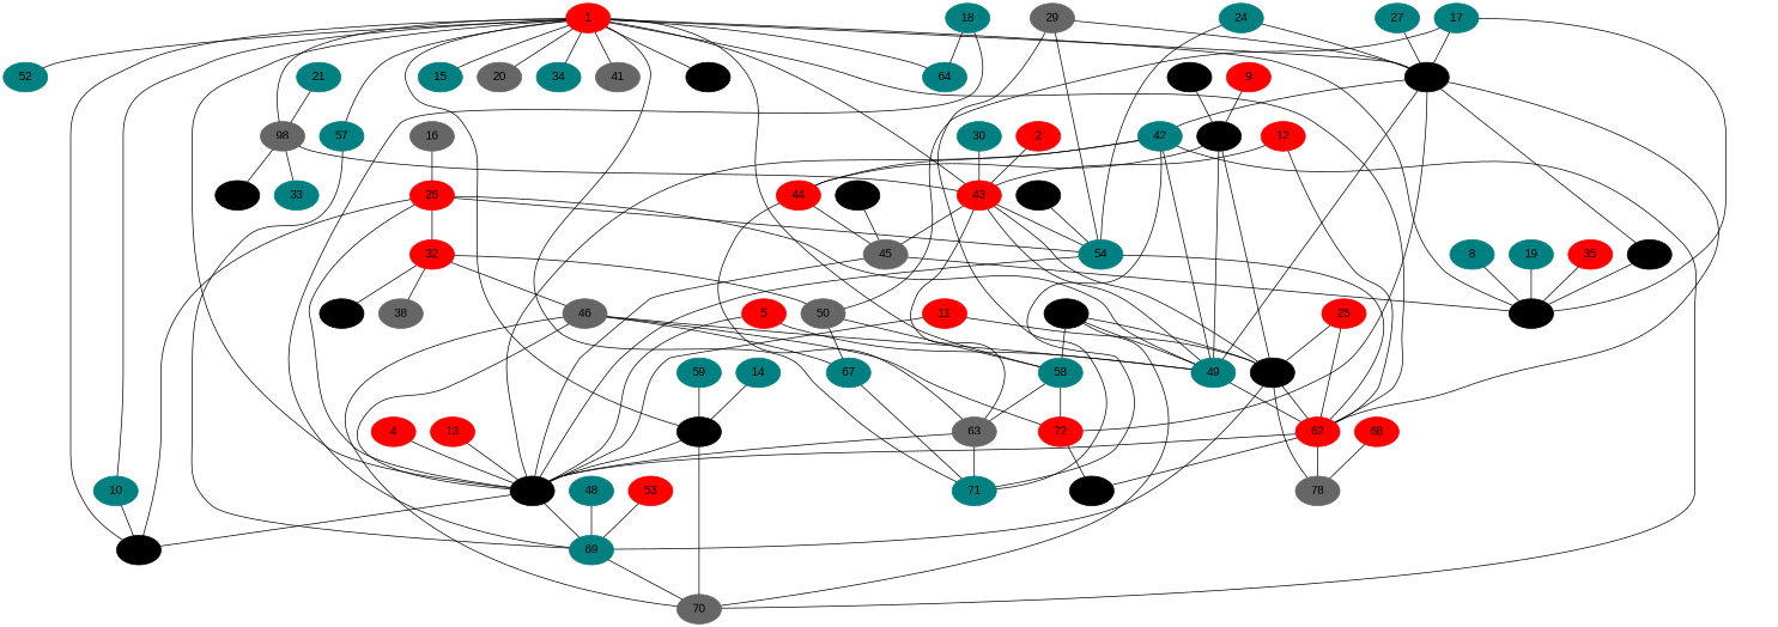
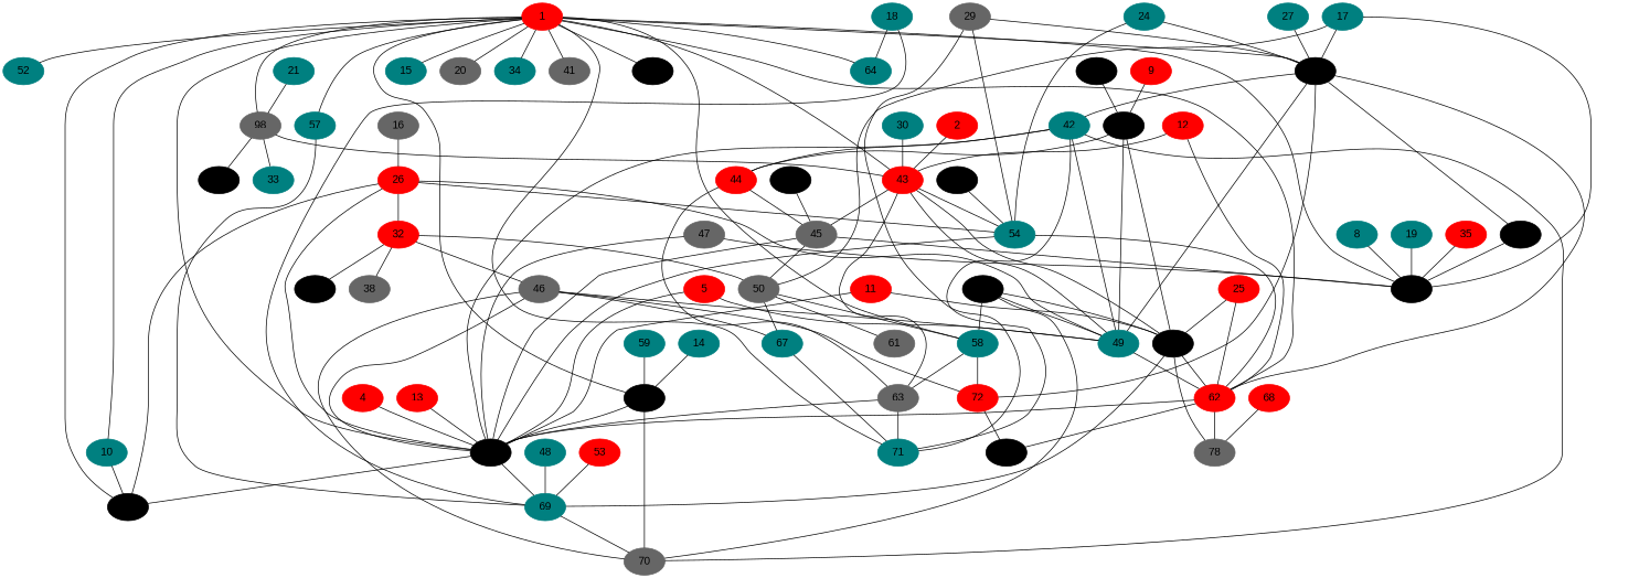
  graph {
    fontname="Liberation Sans"
    node [color=teal fontname="Liberation Sans" style=filled]
    edge [fontname="Liberation Sans" weight=1.0]
    1 [color=red]
    7 [color=black]
    10
    15
    20 [color=gray40]
    n6 [color=gray40 label=98]
    31 [color=black]
    34
    41 [color=gray40]
    43 [color=red]
    52
    55 [color=black]
    57
    58
    60 [color=black]
    62 [color=red]
    64
    65 [color=black]
    66 [color=black]
    71
    33
    37 [color=black]
    49
    42
    51 [color=black]
    72 [color=red]
    45 [color=gray40]
    56 [color=black]
    54
    63 [color=gray40]
    69
    70 [color=gray40]
    n33 [color=gray40 label=78]
    74 [color=black]
    2 [color=red]
    3 [color=black]
    50 [color=gray40]
    4 [color=red]
    5 [color=red]
    8
    9 [color=red]
    39 [color=black]
    44 [color=red]
    11 [color=red]
    12 [color=red]
    13 [color=red]
    14
    16 [color=gray40]
    26 [color=red]
    32 [color=red]
    17
    67
+   61 [color=gray40]
    18
    19
    21
    22 [color=black]
    23 [color=black]
    24
    25 [color=red]
    36 [color=black]
    38 [color=gray40]
    46 [color=gray40]
    27
    29 [color=gray40]
    30
    35 [color=red]
    40 [color=black]
+   47 [color=gray40]
    48
    53 [color=red]
    59
    68 [color=red]
    1 -- 7
    1 -- 10
    1 -- 15
    1 -- 20
    1 -- n6
    1 -- 31
    1 -- 34
    1 -- 41
    1 -- 43 [weight=2.0]
    1 -- 52
    1 -- 55
    1 -- 57
    1 -- 58
    1 -- 60
    1 -- 62
    1 -- 64
    1 -- 65
    1 -- 66
    1 -- 71
    10 -- 66
    n6 -- 43
    n6 -- 33
    n6 -- 37
    31 -- 62
    31 -- 49
    31 -- 42
    31 -- 51
    31 -- 72
    43 -- 49
    43 -- 45
    43 -- 56
    43 -- 54 [weight=2.0]
    43 -- 63
    57 -- 69
    58 -- 72
    58 -- 63
    60 -- 65
    60 -- 70
    62 -- 65 [weight=2.0]
    62 -- n33
    62 -- 74
    65 -- 66
    65 -- 69
    49 -- 62
    42 -- 65
    42 -- 71
    42 -- 49
    42 -- 70
    42 -- 44
    51 -- 55 [weight=2.0]
    72 -- 74
    45 -- 55
    45 -- 65
+   45 -- 50
    56 -- 62
    56 -- 69
    56 -- n33
    54 -- 62
    54 -- 65
    63 -- 65
    63 -- 71
    69 -- 70
    2 -- 43
    3 -- 45
    50 -- 58
    50 -- 67
+   50 -- 61
    4 -- 65
    5 -- 65
    5 -- 49
    8 -- 55
    9 -- 39
    39 -- 49
    39 -- 56
    39 -- 44
    44 -- 45
    44 -- 63
    11 -- 65
    11 -- 56
    12 -- 43
    12 -- 62
    13 -- 65
    14 -- 60
    16 -- 26
    26 -- 65
    26 -- 66
    26 -- 49
    26 -- 54
    26 -- 32
    32 -- 50
    32 -- 36
    32 -- 38
    32 -- 46
    17 -- 31
    17 -- 55
    17 -- 50
    67 -- 71
    18 -- 64
    18 -- 69
    19 -- 55
    21 -- n6
    22 -- 39
    23 -- 54
    24 -- 31
    24 -- 54
    25 -- 62
    25 -- 56
    46 -- 65
    46 -- 49
    46 -- 72
    46 -- 70
    46 -- 67
    27 -- 31
    29 -- 31
    29 -- 71
    29 -- 54
    30 -- 43
    35 -- 55
    40 -- 58
    40 -- 49
    40 -- 56
    40 -- 70
+   47 -- 55
+   47 -- 65
    48 -- 69
    53 -- 69
    59 -- 60
    68 -- n33
  }
